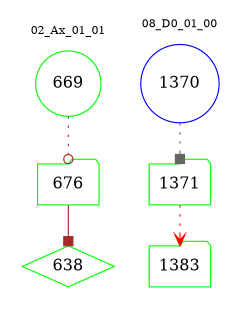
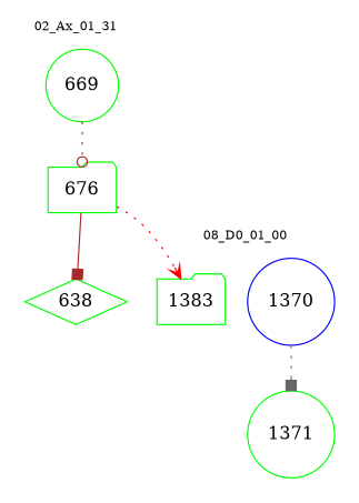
  digraph {
    node [color=green shape=folder]
    edge [arrowhead=box color=brown style=dotted]
    n1 [label=669 shape=circle]
    n2 [label=676]
    n3 [label=638 shape=diamond]
    n4 [color=blue label=1370 shape=circle]
-   n5 [label=1371]
+   n5 [label=1371 shape=circle]
    n6 [label=1383]
    subgraph cluster_1 {
      color=white
      fontsize=10
-     label="02_Ax_01_01"
+     label="02_Ax_01_31"
      n1
      n2
      n3
    }
    subgraph cluster_2 {
      color=white
      fontsize=10
      label="08_D0_01_00"
      n4
      n5
      n6
    }
    n1 -> n2 [arrowhead=odot]
    n2 -> n3 [style=solid]
    n4 -> n5 [color=gray40]
-   n5 -> n6 [arrowhead=vee color=red]
+   n2 -> n6 [arrowhead=vee color=red]
  }
